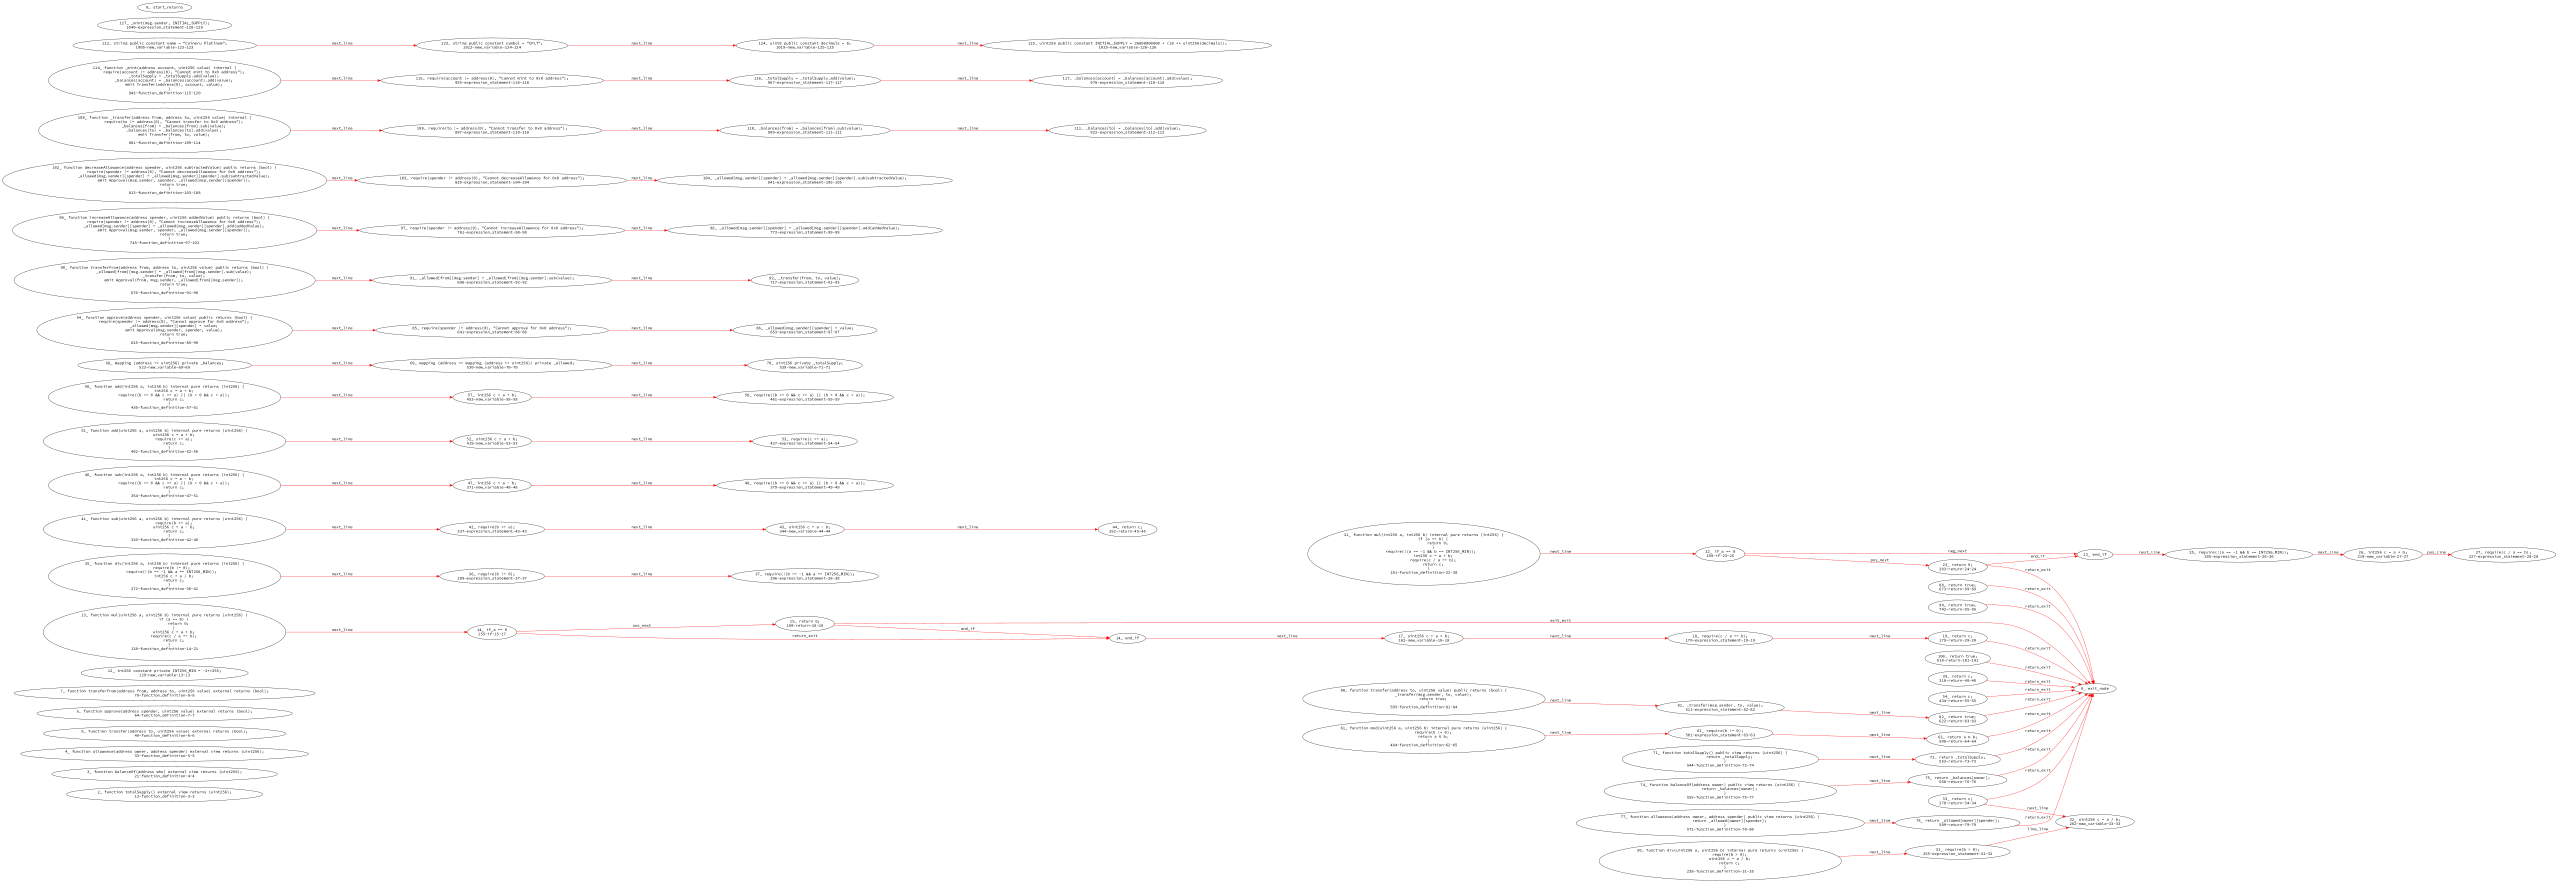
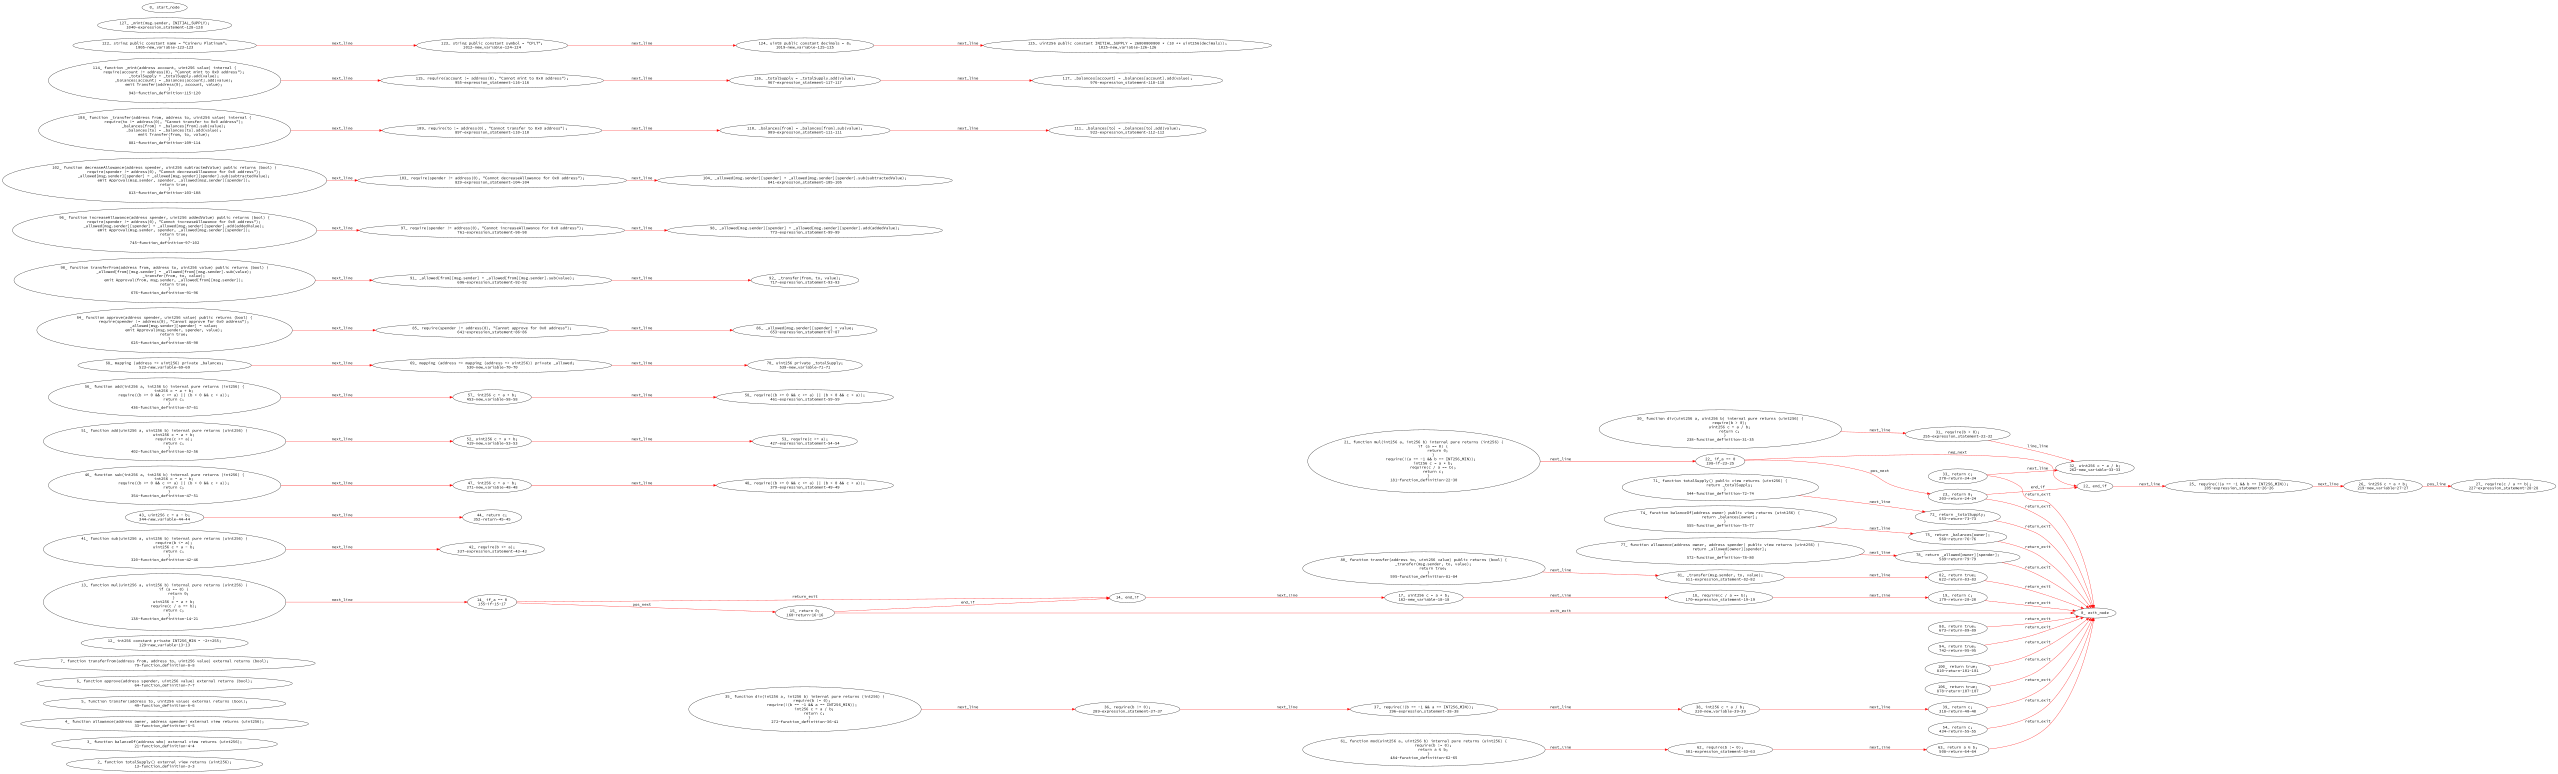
  digraph {
    fontname="Source Code Pro"
    rankdir=LR
    node [fontname="Source Code Pro" type_label=expression_statement]
    edge [color=red controlflow_type=next_line edge_type=CFG_edge fontname="Source Code Pro"]
    n1 [label="2_ function totalSupply() external view returns (uint256);\n13-function_definition-3-3" method="totalSupply()" type_label=function_definition]
    n2 [label="3_ function balanceOf(address who) external view returns (uint256);\n21-function_definition-4-4" method="balanceOf(address who)" type_label=function_definition]
    n3 [label="4_ function allowance(address owner, address spender) external view returns (uint256);\n33-function_definition-5-5" method="allowance(address owner,address spender)" type_label=function_definition]
    n4 [label="5_ function transfer(address to, uint256 value) external returns (bool);\n49-function_definition-6-6" method="transfer(address to,uint256 value)" type_label=function_definition]
    n5 [label="6_ function approve(address spender, uint256 value) external returns (bool);\n64-function_definition-7-7" method="approve(address spender,uint256 value)" type_label=function_definition]
    n6 [label="7_ function transferFrom(address from, address to, uint256 value) external returns (bool);\n79-function_definition-8-8" method="transferFrom(address from,address to,uint256 value)" type_label=function_definition]
    n7 [label="12_ int256 constant private INT256_MIN = -2**255;\n129-new_variable-13-13" type_label=new_variable]
    n8 [label="13_ function mul(uint256 a, uint256 b) internal pure returns (uint256) {\n        if (a == 0) {\n            return 0;\n        }\n        uint256 c = a * b;\n        require(c / a == b);\n        return c;\n    }\n138-function_definition-14-21" method="mul(uint256 a,uint256 b)" type_label=function_definition]
    n9 [label="14_ if_a == 0\n155-if-15-17" method="mul(uint256 a,uint256 b)" type_label=if]
    n10 [label="14_ end_if" method="mul(uint256 a,uint256 b)" type_label=end_if]
    n11 [label="15_ return 0;\n160-return-16-16" method="mul(uint256 a,uint256 b)" type_label=return]
    n12 [label="17_ uint256 c = a * b;\n162-new_variable-18-18" method="mul(uint256 a,uint256 b)" type_label=new_variable]
    n13 [label="0_ exit_node" type_label=exit]
    n14 [label="18_ require(c / a == b);\n170-expression_statement-19-19" method="mul(uint256 a,uint256 b)"]
    n15 [label="19_ return c;\n179-return-20-20" method="mul(uint256 a,uint256 b)" type_label=return]
    n16 [label="21_ function mul(int256 a, int256 b) internal pure returns (int256) {\n        if (a == 0) {\n            return 0;\n        }\n        require(!(a == -1 && b == INT256_MIN));  \n        int256 c = a * b;\n        require(c / a == b);\n        return c;\n    }\n181-function_definition-22-30" method="mul(int256 a,int256 b)" type_label=function_definition]
    n17 [label="22_ if_a == 0\n198-if-23-25" method="mul(int256 a,int256 b)" type_label=if]
    n18 [label="22_ end_if" method="mul(int256 a,int256 b)" type_label=end_if]
    n19 [label="23_ return 0;\n203-return-24-24" method="mul(int256 a,int256 b)" type_label=return]
    n20 [label="25_ require(!(a == -1 && b == INT256_MIN));\n205-expression_statement-26-26" method="mul(int256 a,int256 b)"]
    n21 [label="26_ int256 c = a * b;\n219-new_variable-27-27" method="mul(int256 a,int256 b)" type_label=new_variable]
    n22 [label="27_ require(c / a == b);\n227-expression_statement-28-28" method="mul(int256 a,int256 b)"]
    n23 [label="30_ function div(uint256 a, uint256 b) internal pure returns (uint256) {\n        require(b > 0);\n        uint256 c = a / b;\n        return c;\n    }\n238-function_definition-31-35" method="div(uint256 a,uint256 b)" type_label=function_definition]
    n24 [label="31_ require(b > 0);\n255-expression_statement-32-32" method="div(uint256 a,uint256 b)"]
    n25 [label="32_ uint256 c = a / b;\n262-new_variable-33-33" method="div(uint256 a,uint256 b)" type_label=new_variable]
    n26 [label="33_ return c;\n270-return-34-34" method="div(uint256 a,uint256 b)" type_label=return]
    n27 [label="35_ function div(int256 a, int256 b) internal pure returns (int256) {\n        require(b != 0);  \n        require(!(b == -1 && a == INT256_MIN));  \n        int256 c = a / b;\n        return c;\n    }\n272-function_definition-36-41" method="div(int256 a,int256 b)" type_label=function_definition]
    n28 [label="36_ require(b != 0);\n289-expression_statement-37-37" method="div(int256 a,int256 b)"]
    n29 [label="37_ require(!(b == -1 && a == INT256_MIN));\n296-expression_statement-38-38" method="div(int256 a,int256 b)"]
+   n30 [label="38_ int256 c = a / b;\n310-new_variable-39-39" method="div(int256 a,int256 b)" type_label=new_variable]
    n31 [label="39_ return c;\n318-return-40-40" method="div(int256 a,int256 b)" type_label=return]
    n32 [label="41_ function sub(uint256 a, uint256 b) internal pure returns (uint256) {\n        require(b <= a);\n        uint256 c = a - b;\n        return c;\n    }\n320-function_definition-42-46" method="sub(uint256 a,uint256 b)" type_label=function_definition]
    n33 [label="42_ require(b <= a);\n337-expression_statement-43-43" method="sub(uint256 a,uint256 b)"]
    n34 [label="43_ uint256 c = a - b;\n344-new_variable-44-44" method="sub(uint256 a,uint256 b)" type_label=new_variable]
    n35 [label="44_ return c;\n352-return-45-45" method="sub(uint256 a,uint256 b)" type_label=return]
    n36 [label="46_ function sub(int256 a, int256 b) internal pure returns (int256) {\n        int256 c = a - b;\n        require((b >= 0 && c <= a) || (b < 0 && c > a));\n        return c;\n    }\n354-function_definition-47-51" method="sub(int256 a,int256 b)" type_label=function_definition]
    n37 [label="47_ int256 c = a - b;\n371-new_variable-48-48" method="sub(int256 a,int256 b)" type_label=new_variable]
    n38 [label="48_ require((b >= 0 && c <= a) || (b < 0 && c > a));\n379-expression_statement-49-49" method="sub(int256 a,int256 b)"]
    n39 [label="51_ function add(uint256 a, uint256 b) internal pure returns (uint256) {\n        uint256 c = a + b;\n        require(c >= a);\n        return c;\n    }\n402-function_definition-52-56" method="add(uint256 a,uint256 b)" type_label=function_definition]
    n40 [label="52_ uint256 c = a + b;\n419-new_variable-53-53" method="add(uint256 a,uint256 b)" type_label=new_variable]
    n41 [label="53_ require(c >= a);\n427-expression_statement-54-54" method="add(uint256 a,uint256 b)"]
    n42 [label="54_ return c;\n434-return-55-55" method="add(uint256 a,uint256 b)" type_label=return]
    n43 [label="56_ function add(int256 a, int256 b) internal pure returns (int256) {\n        int256 c = a + b;\n        require((b >= 0 && c >= a) || (b < 0 && c < a));\n        return c;\n    }\n436-function_definition-57-61" method="add(int256 a,int256 b)" type_label=function_definition]
    n44 [label="57_ int256 c = a + b;\n453-new_variable-58-58" method="add(int256 a,int256 b)" type_label=new_variable]
    n45 [label="58_ require((b >= 0 && c >= a) || (b < 0 && c < a));\n461-expression_statement-59-59" method="add(int256 a,int256 b)"]
    n46 [label="61_ function mod(uint256 a, uint256 b) internal pure returns (uint256) {\n        require(b != 0);\n        return a % b;\n    }\n484-function_definition-62-65" method="mod(uint256 a,uint256 b)" type_label=function_definition]
    n47 [label="62_ require(b != 0);\n501-expression_statement-63-63" method="mod(uint256 a,uint256 b)"]
    n48 [label="63_ return a % b;\n508-return-64-64" method="mod(uint256 a,uint256 b)" type_label=return]
    n49 [label="68_ mapping (address => uint256) private _balances;\n523-new_variable-69-69" type_label=new_variable]
    n50 [label="69_ mapping (address => mapping (address => uint256)) private _allowed;\n530-new_variable-70-70" type_label=new_variable]
    n51 [label="70_ uint256 private _totalSupply;\n539-new_variable-71-71" type_label=new_variable]
    n52 [label="71_ function totalSupply() public view returns (uint256) {\n        return _totalSupply;\n    }\n544-function_definition-72-74" method="totalSupply()" type_label=function_definition]
    n53 [label="72_ return _totalSupply;\n553-return-73-73" method="totalSupply()" type_label=return]
    n54 [label="74_ function balanceOf(address owner) public view returns (uint256) {\n        return _balances[owner];\n    }\n555-function_definition-75-77" method="balanceOf(address owner)" type_label=function_definition]
    n55 [label="75_ return _balances[owner];\n568-return-76-76" method="balanceOf(address owner)" type_label=return]
    n56 [label="77_ function allowance(address owner, address spender) public view returns (uint256) {\n        return _allowed[owner][spender];\n    }\n572-function_definition-78-80" method="allowance(address owner,address spender)" type_label=function_definition]
    n57 [label="78_ return _allowed[owner][spender];\n589-return-79-79" method="allowance(address owner,address spender)" type_label=return]
    n58 [label="80_ function transfer(address to, uint256 value) public returns (bool) {\n        _transfer(msg.sender, to, value);\n        return true;\n    }\n595-function_definition-81-84" method="transfer(address to,uint256 value)" type_label=function_definition]
    n59 [label="81_ _transfer(msg.sender, to, value);\n611-expression_statement-82-82" method="transfer(address to,uint256 value)"]
    n60 [label="82_ return true;\n622-return-83-83" method="transfer(address to,uint256 value)" type_label=return]
    n61 [label="84_ function approve(address spender, uint256 value) public returns (bool) {\n        require(spender != address(0), \"Cannot approve for 0x0 address\");\n        _allowed[msg.sender][spender] = value;\n        emit Approval(msg.sender, spender, value);\n        return true;\n    }\n625-function_definition-85-90" method="approve(address spender,uint256 value)" type_label=function_definition]
    n62 [label="85_ require(spender != address(0), \"Cannot approve for 0x0 address\");\n641-expression_statement-86-86" method="approve(address spender,uint256 value)"]
    n63 [label="86_ _allowed[msg.sender][spender] = value;\n653-expression_statement-87-87" method="approve(address spender,uint256 value)"]
    n64 [label="88_ return true;\n673-return-89-89" method="approve(address spender,uint256 value)" type_label=return]
    n65 [label="90_ function transferFrom(address from, address to, uint256 value) public returns (bool) {\n        _allowed[from][msg.sender] = _allowed[from][msg.sender].sub(value);\n        _transfer(from, to, value);\n        emit Approval(from, msg.sender, _allowed[from][msg.sender]);\n        return true;\n    }\n676-function_definition-91-96" method="transferFrom(address from,address to,uint256 value)" type_label=function_definition]
    n66 [label="91_ _allowed[from][msg.sender] = _allowed[from][msg.sender].sub(value);\n696-expression_statement-92-92" method="transferFrom(address from,address to,uint256 value)"]
    n67 [label="92_ _transfer(from, to, value);\n717-expression_statement-93-93" method="transferFrom(address from,address to,uint256 value)"]
    n68 [label="94_ return true;\n742-return-95-95" method="transferFrom(address from,address to,uint256 value)" type_label=return]
    n69 [label="96_ function increaseAllowance(address spender, uint256 addedValue) public returns (bool) {\n        require(spender != address(0), \"Cannot increaseAllowance for 0x0 address\");\n        _allowed[msg.sender][spender] = _allowed[msg.sender][spender].add(addedValue);\n        emit Approval(msg.sender, spender, _allowed[msg.sender][spender]);\n        return true;\n    }\n745-function_definition-97-102" method="increaseAllowance(address spender,uint256 addedValue)" type_label=function_definition]
    n70 [label="97_ require(spender != address(0), \"Cannot increaseAllowance for 0x0 address\");\n761-expression_statement-98-98" method="increaseAllowance(address spender,uint256 addedValue)"]
    n71 [label="98_ _allowed[msg.sender][spender] = _allowed[msg.sender][spender].add(addedValue);\n773-expression_statement-99-99" method="increaseAllowance(address spender,uint256 addedValue)"]
    n72 [label="100_ return true;\n810-return-101-101" method="increaseAllowance(address spender,uint256 addedValue)" type_label=return]
    n73 [label="102_ function decreaseAllowance(address spender, uint256 subtractedValue) public returns (bool) {\n        require(spender != address(0), \"Cannot decreaseAllowance for 0x0 address\");\n        _allowed[msg.sender][spender] = _allowed[msg.sender][spender].sub(subtractedValue);\n        emit Approval(msg.sender, spender, _allowed[msg.sender][spender]);\n        return true;\n    }\n813-function_definition-103-108" method="decreaseAllowance(address spender,uint256 subtractedValue)" type_label=function_definition]
    n74 [label="103_ require(spender != address(0), \"Cannot decreaseAllowance for 0x0 address\");\n829-expression_statement-104-104" method="decreaseAllowance(address spender,uint256 subtractedValue)"]
    n75 [label="104_ _allowed[msg.sender][spender] = _allowed[msg.sender][spender].sub(subtractedValue);\n841-expression_statement-105-105" method="decreaseAllowance(address spender,uint256 subtractedValue)"]
+   n76 [label="106_ return true;\n878-return-107-107" method="decreaseAllowance(address spender,uint256 subtractedValue)" type_label=return]
    n77 [label="108_ function _transfer(address from, address to, uint256 value) internal {\n        require(to != address(0), \"Cannot transfer to 0x0 address\");\n        _balances[from] = _balances[from].sub(value);\n        _balances[to] = _balances[to].add(value);\n        emit Transfer(from, to, value);\n    }\n881-function_definition-109-114" method="_transfer(address from,address to,uint256 value)" type_label=function_definition]
    n78 [label="109_ require(to != address(0), \"Cannot transfer to 0x0 address\");\n897-expression_statement-110-110" method="_transfer(address from,address to,uint256 value)"]
    n79 [label="110_ _balances[from] = _balances[from].sub(value);\n909-expression_statement-111-111" method="_transfer(address from,address to,uint256 value)"]
    n80 [label="111_ _balances[to] = _balances[to].add(value);\n922-expression_statement-112-112" method="_transfer(address from,address to,uint256 value)"]
    n81 [label="114_ function _mint(address account, uint256 value) internal {\n        require(account != address(0), \"Cannot mint to 0x0 address\");\n        _totalSupply = _totalSupply.add(value);\n        _balances[account] = _balances[account].add(value);\n        emit Transfer(address(0), account, value);\n    }\n943-function_definition-115-120" method="_mint(address account,uint256 value)" type_label=function_definition]
    n82 [label="115_ require(account != address(0), \"Cannot mint to 0x0 address\");\n955-expression_statement-116-116" method="_mint(address account,uint256 value)"]
    n83 [label="116_ _totalSupply = _totalSupply.add(value);\n967-expression_statement-117-117" method="_mint(address account,uint256 value)"]
    n84 [label="117_ _balances[account] = _balances[account].add(value);\n976-expression_statement-118-118" method="_mint(address account,uint256 value)"]
    n85 [label="122_ string public constant name = \"Coineru Platinum\";\n1005-new_variable-123-123" type_label=new_variable]
    n86 [label="123_ string public constant symbol = \"CPLT\";\n1012-new_variable-124-124" type_label=new_variable]
    n87 [label="124_ uint8 public constant decimals = 8;\n1019-new_variable-125-125" type_label=new_variable]
    n88 [label="125_ uint256 public constant INITIAL_SUPPLY = 26000000000 * (10 ** uint256(decimals));\n1025-new_variable-126-126" type_label=new_variable]
    n89 [label="127_ _mint(msg.sender, INITIAL_SUPPLY);\n1040-expression_statement-128-128"]
-   n90 [label="0_ start_returns" type_label=start]
+   n90 [label="0_ start_node" type_label=start]
    n8 -> n9 [label=next_line]
    n9 -> n10 [controlflow_type=neg_next label=return_exit]
    n9 -> n11 [controlflow_type=pos_next label=pos_next]
    n10 -> n12 [label=next_line]
    n11 -> n10 [controlflow_type=end_if label=end_if]
    n11 -> n13 [controlflow_type=return_exit label=exit_exit]
    n12 -> n14 [label=next_line]
    n14 -> n15 [label=next_line]
    n15 -> n13 [controlflow_type=return_exit label=return_exit]
    n16 -> n17 [label=next_line]
    n17 -> n18 [controlflow_type=neg_next label=neg_next]
    n17 -> n19 [controlflow_type=pos_next label=pos_next]
    n18 -> n20 [label=next_line]
    n19 -> n13 [controlflow_type=return_exit label=return_exit]
    n19 -> n18 [controlflow_type=end_if label=end_if]
    n20 -> n21 [label=next_line]
    n21 -> n22 [label=pos_line]
    n23 -> n24 [label=next_line]
    n24 -> n25 [label=line_line]
    n26 -> n13 [controlflow_type=return_exit label=return_exit]
    n26 -> n25 [label=next_line]
    n27 -> n28 [label=next_line]
    n28 -> n29 [label=next_line]
+   n29 -> n30 [label=next_line]
+   n30 -> n31 [label=next_line]
    n31 -> n13 [controlflow_type=return_exit label=return_exit]
    n32 -> n33 [label=next_line]
-   n33 -> n34 [label=next_line]
    n34 -> n35 [label=next_line]
    n36 -> n37 [label=next_line]
    n37 -> n38 [label=next_line]
    n39 -> n40 [label=next_line]
    n40 -> n41 [label=next_line]
    n42 -> n13 [controlflow_type=return_exit label=return_exit]
    n43 -> n44 [label=next_line]
    n44 -> n45 [label=next_line]
    n46 -> n47 [label=next_line]
    n47 -> n48 [label=next_line]
    n48 -> n13 [controlflow_type=return_exit label=return_exit]
    n49 -> n50 [label=next_line]
    n50 -> n51 [label=next_line]
    n52 -> n53 [label=next_line]
    n53 -> n13 [controlflow_type=return_exit label=return_exit]
    n54 -> n55 [label=next_line]
    n55 -> n13 [controlflow_type=return_exit label=return_exit]
    n56 -> n57 [label=next_line]
    n57 -> n13 [controlflow_type=return_exit label=return_exit]
    n58 -> n59 [label=next_line]
    n59 -> n60 [label=next_line]
    n60 -> n13 [controlflow_type=return_exit label=return_exit]
    n61 -> n62 [label=next_line]
    n62 -> n63 [label=next_line]
    n64 -> n13 [controlflow_type=return_exit label=return_exit]
    n65 -> n66 [label=next_line]
    n66 -> n67 [label=next_line]
    n68 -> n13 [controlflow_type=return_exit label=return_exit]
    n69 -> n70 [label=next_line]
    n70 -> n71 [label=next_line]
    n72 -> n13 [controlflow_type=return_exit label=return_exit]
    n73 -> n74 [label=next_line]
    n74 -> n75 [label=next_line]
+   n76 -> n13 [controlflow_type=return_exit label=return_exit]
    n77 -> n78 [label=next_line]
    n78 -> n79 [label=next_line]
    n79 -> n80 [label=next_line]
    n81 -> n82 [label=next_line]
    n82 -> n83 [label=next_line]
    n83 -> n84 [label=next_line]
    n85 -> n86 [label=next_line]
    n86 -> n87 [label=next_line]
    n87 -> n88 [label=next_line]
  }
